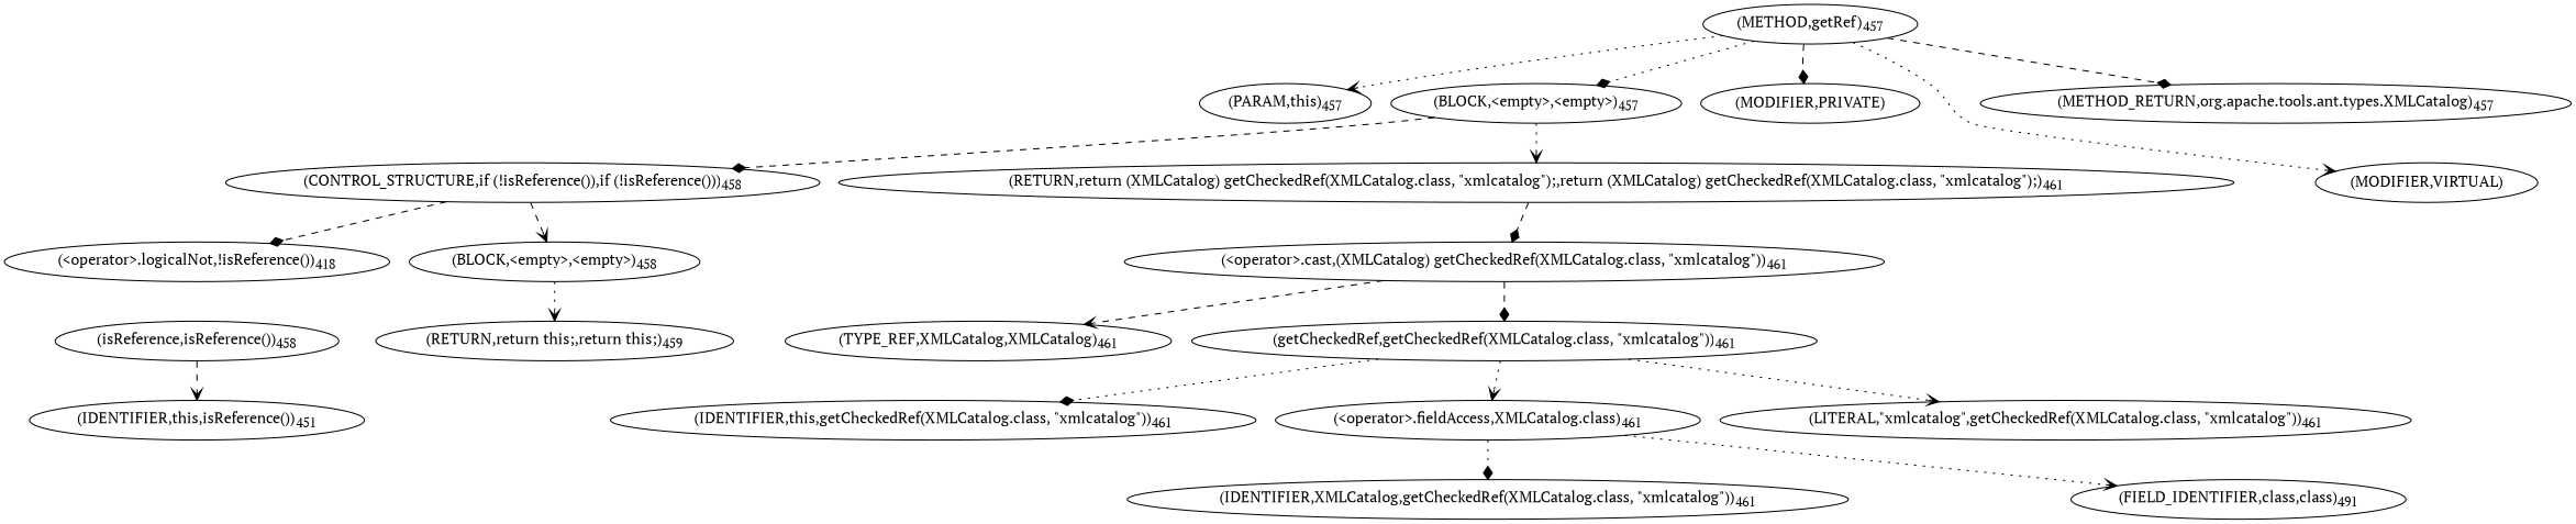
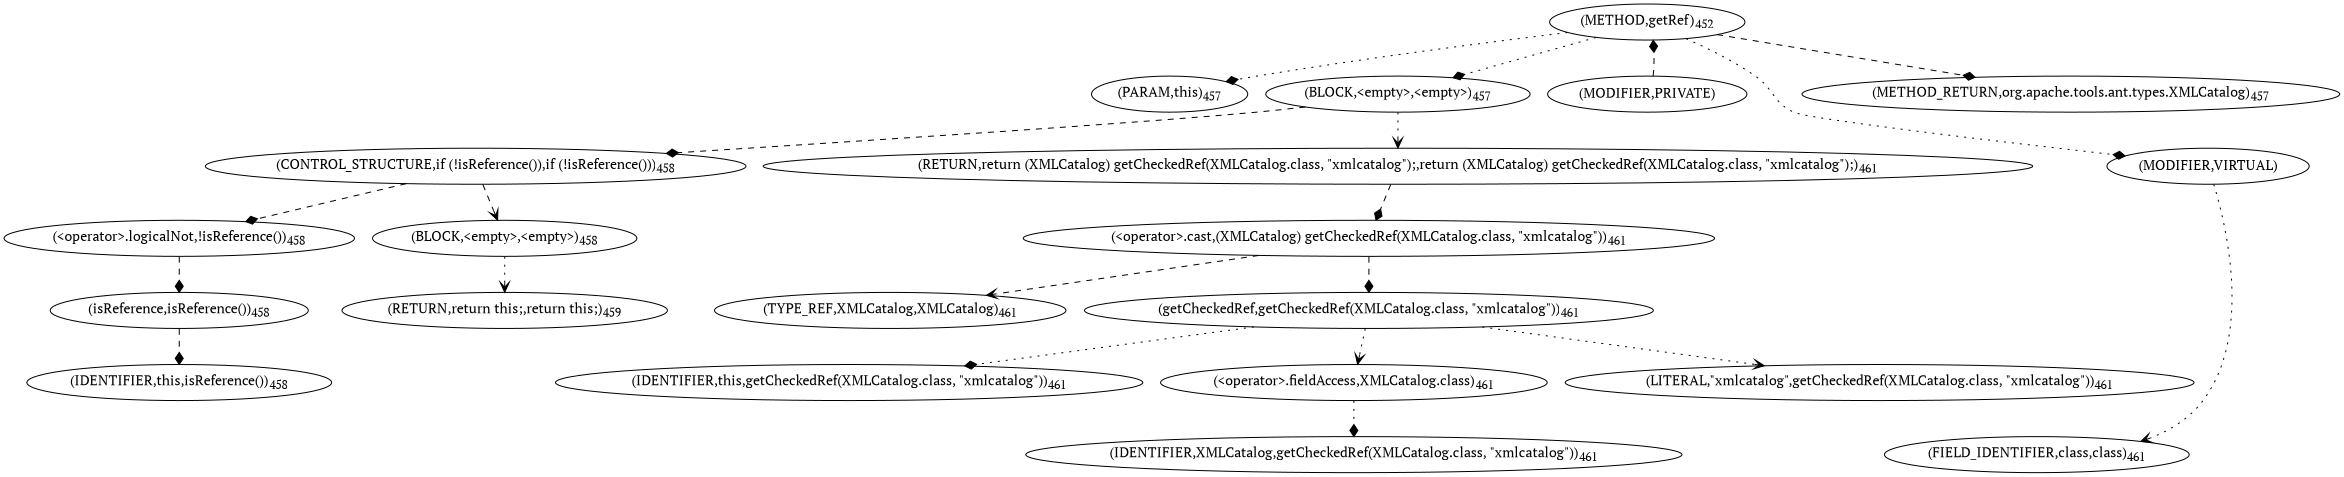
  digraph {
    fontname="PT Serif"
    node [fontname="PT Serif"]
    edge [arrowhead=diamond fontname="PT Serif" style=dotted]
-   n1 [label=<(METHOD,getRef)<SUB>457</SUB>>]
+   n1 [label=<(METHOD,getRef)<SUB>452</SUB>>]
    n2 [label=<(PARAM,this)<SUB>457</SUB>>]
    n3 [label=<(BLOCK,&lt;empty&gt;,&lt;empty&gt;)<SUB>457</SUB>>]
    n4 [label=<(MODIFIER,PRIVATE)>]
    n5 [label=<(MODIFIER,VIRTUAL)>]
    n6 [label=<(METHOD_RETURN,org.apache.tools.ant.types.XMLCatalog)<SUB>457</SUB>>]
    n7 [label=<(CONTROL_STRUCTURE,if (!isReference()),if (!isReference()))<SUB>458</SUB>>]
    n8 [label=<(RETURN,return (XMLCatalog) getCheckedRef(XMLCatalog.class, &quot;xmlcatalog&quot;);,return (XMLCatalog) getCheckedRef(XMLCatalog.class, &quot;xmlcatalog&quot;);)<SUB>461</SUB>>]
-   n9 [label=<(&lt;operator&gt;.logicalNot,!isReference())<SUB>418</SUB>>]
+   n9 [label=<(&lt;operator&gt;.logicalNot,!isReference())<SUB>458</SUB>>]
    n10 [label=<(BLOCK,&lt;empty&gt;,&lt;empty&gt;)<SUB>458</SUB>>]
    n11 [label=<(&lt;operator&gt;.cast,(XMLCatalog) getCheckedRef(XMLCatalog.class, &quot;xmlcatalog&quot;))<SUB>461</SUB>>]
    n12 [label=<(isReference,isReference())<SUB>458</SUB>>]
    n13 [label=<(RETURN,return this;,return this;)<SUB>459</SUB>>]
-   n14 [label=<(IDENTIFIER,this,isReference())<SUB>451</SUB>>]
+   n14 [label=<(IDENTIFIER,this,isReference())<SUB>458</SUB>>]
    n15 [label=<(TYPE_REF,XMLCatalog,XMLCatalog)<SUB>461</SUB>>]
    n16 [label=<(getCheckedRef,getCheckedRef(XMLCatalog.class, &quot;xmlcatalog&quot;))<SUB>461</SUB>>]
    n17 [label=<(IDENTIFIER,this,getCheckedRef(XMLCatalog.class, &quot;xmlcatalog&quot;))<SUB>461</SUB>>]
    n18 [label=<(&lt;operator&gt;.fieldAccess,XMLCatalog.class)<SUB>461</SUB>>]
    n19 [label=<(LITERAL,&quot;xmlcatalog&quot;,getCheckedRef(XMLCatalog.class, &quot;xmlcatalog&quot;))<SUB>461</SUB>>]
    n20 [label=<(IDENTIFIER,XMLCatalog,getCheckedRef(XMLCatalog.class, &quot;xmlcatalog&quot;))<SUB>461</SUB>>]
-   n21 [label=<(FIELD_IDENTIFIER,class,class)<SUB>491</SUB>>]
-   n1 -> n2 [arrowhead=vee]
+   n21 [label=<(FIELD_IDENTIFIER,class,class)<SUB>461</SUB>>]
+   n1 -> n2
    n1 -> n3
-   n1 -> n4 [style=dashed]
-   n1 -> n5 [arrowhead=vee]
+   n4 -> n1 [style=dashed]
+   n1 -> n5
    n1 -> n6 [style=dashed]
    n3 -> n7 [style=dashed]
    n3 -> n8 [arrowhead=vee]
    n7 -> n9 [style=dashed]
    n7 -> n10 [arrowhead=vee style=dashed]
    n8 -> n11 [style=dashed]
+   n9 -> n12 [style=dashed]
    n10 -> n13 [arrowhead=vee]
    n11 -> n15 [arrowhead=vee style=dashed]
    n11 -> n16 [style=dashed]
-   n12 -> n14 [arrowhead=vee style=dashed]
+   n12 -> n14 [style=dashed]
    n16 -> n17
    n16 -> n18 [arrowhead=vee]
    n16 -> n19 [arrowhead=vee]
    n18 -> n20
-   n18 -> n21 [arrowhead=vee]
+   n5 -> n21 [arrowhead=vee]
  }
